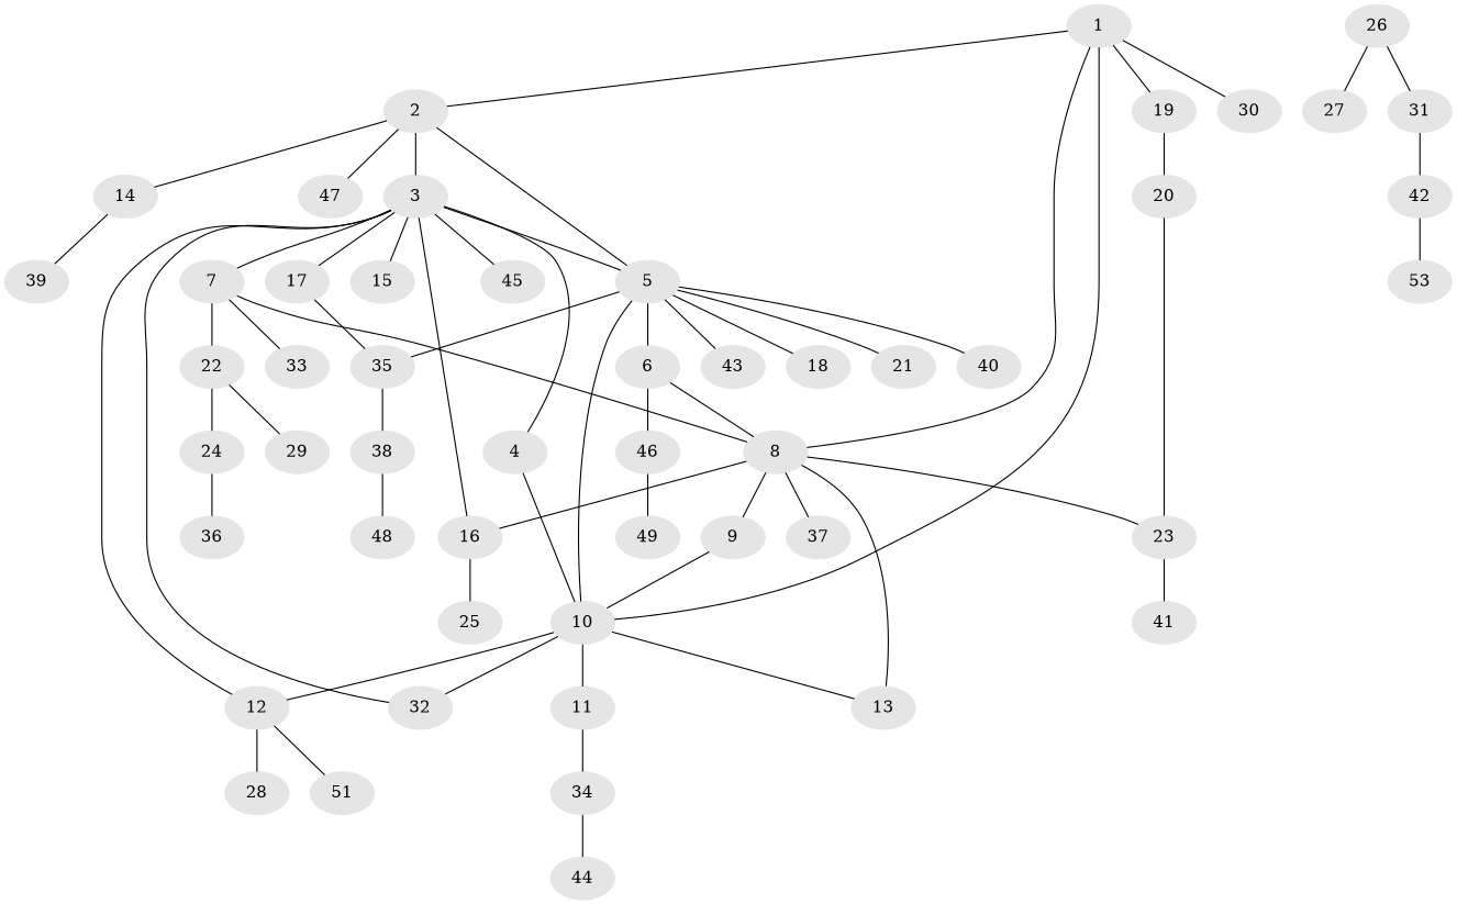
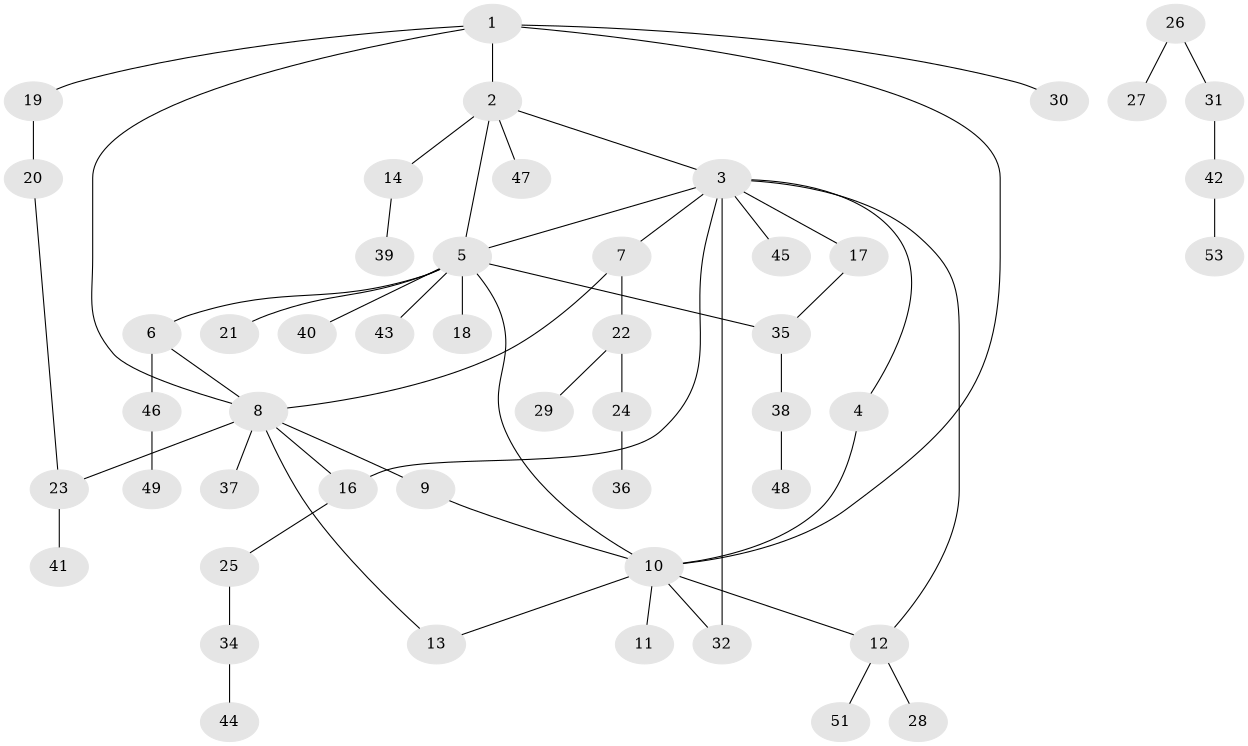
  graph {
    node [color=gray90 style=filled]
    1
    2
    8
    10
    19
    30
    3
    5
    14
    47
    16
    9
    13
    23
    37
    12
    32
    11
    20
    4
    7
-   15
    17
    45
    6
    18
    21
    35
    40
    43
    39
    22
-   33
    28
    51
    25
    46
    38
    49
    24
    29
    41
    26
    27
    31
    34
    44
    36
    42
    n50 [label=53]
    48
    1 -- 2
    1 -- 8
    1 -- 10
    1 -- 19
    1 -- 30
    2 -- 3
    2 -- 5
    2 -- 14
    2 -- 47
    8 -- 16
    8 -- 9
    8 -- 13
    8 -- 23
    8 -- 37
    10 -- 13
    10 -- 12
    10 -- 32
    10 -- 11
    19 -- 20
    3 -- 5
    3 -- 16
    3 -- 12
    3 -- 32
    3 -- 4
    3 -- 7
-   3 -- 15
    3 -- 17
    3 -- 45
    5 -- 10
    5 -- 6
    5 -- 18
    5 -- 21
    5 -- 35
    5 -- 40
    5 -- 43
    14 -- 39
    16 -- 25
    9 -- 10
    23 -- 41
    12 -- 28
    12 -- 51
-   11 -- 34
+   25 -- 34
    20 -- 23
    4 -- 10
    7 -- 8
    7 -- 22
-   7 -- 33
    17 -- 35
    6 -- 8
    6 -- 46
    35 -- 38
    22 -- 24
    22 -- 29
    46 -- 49
    38 -- 48
    24 -- 36
    26 -- 27
    26 -- 31
    31 -- 42
    34 -- 44
    42 -- n50
  }
